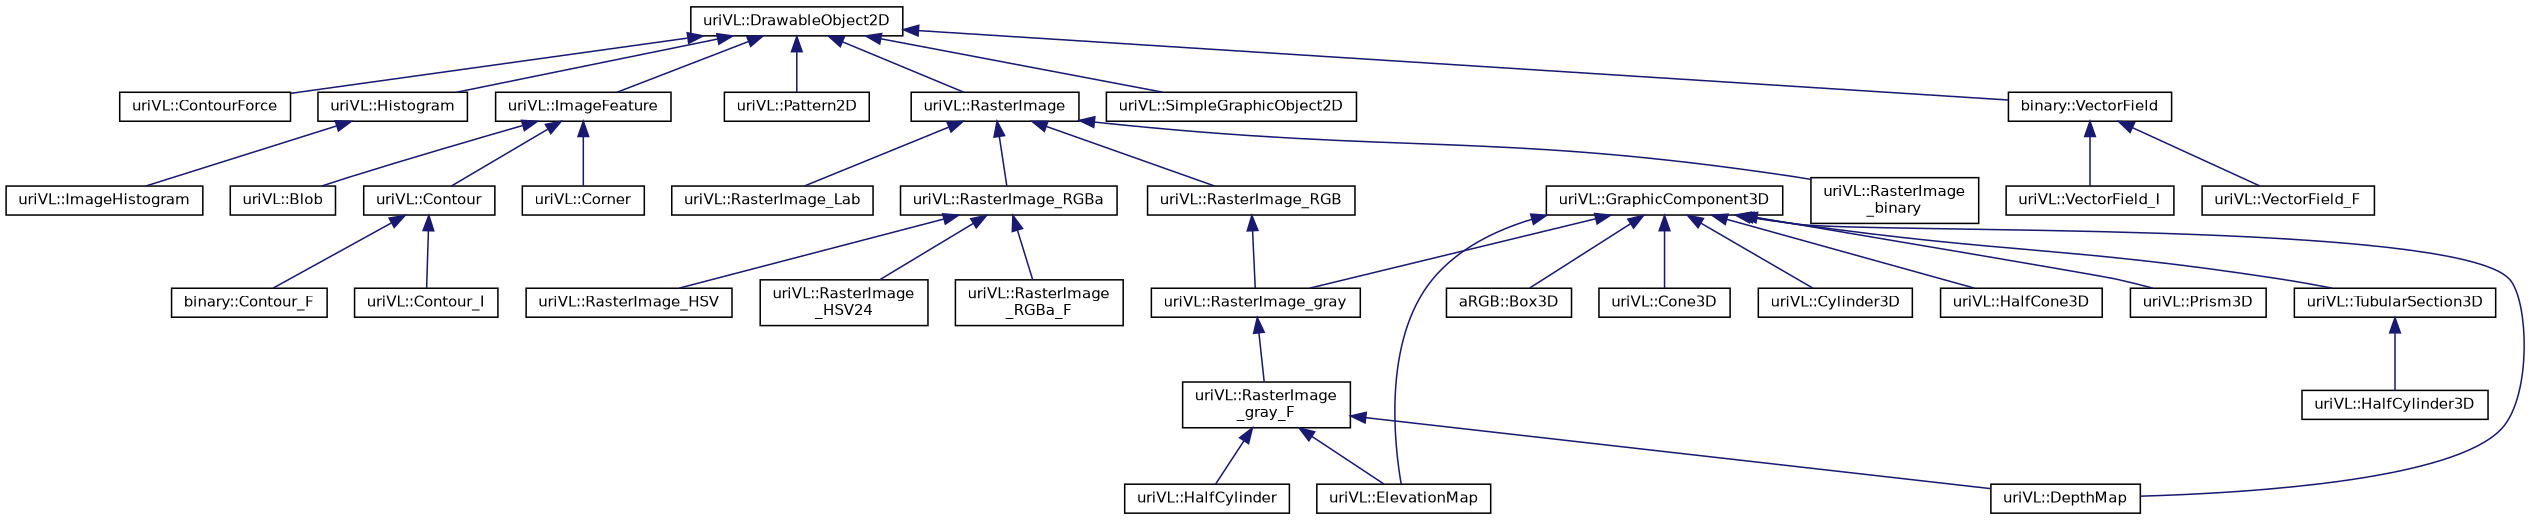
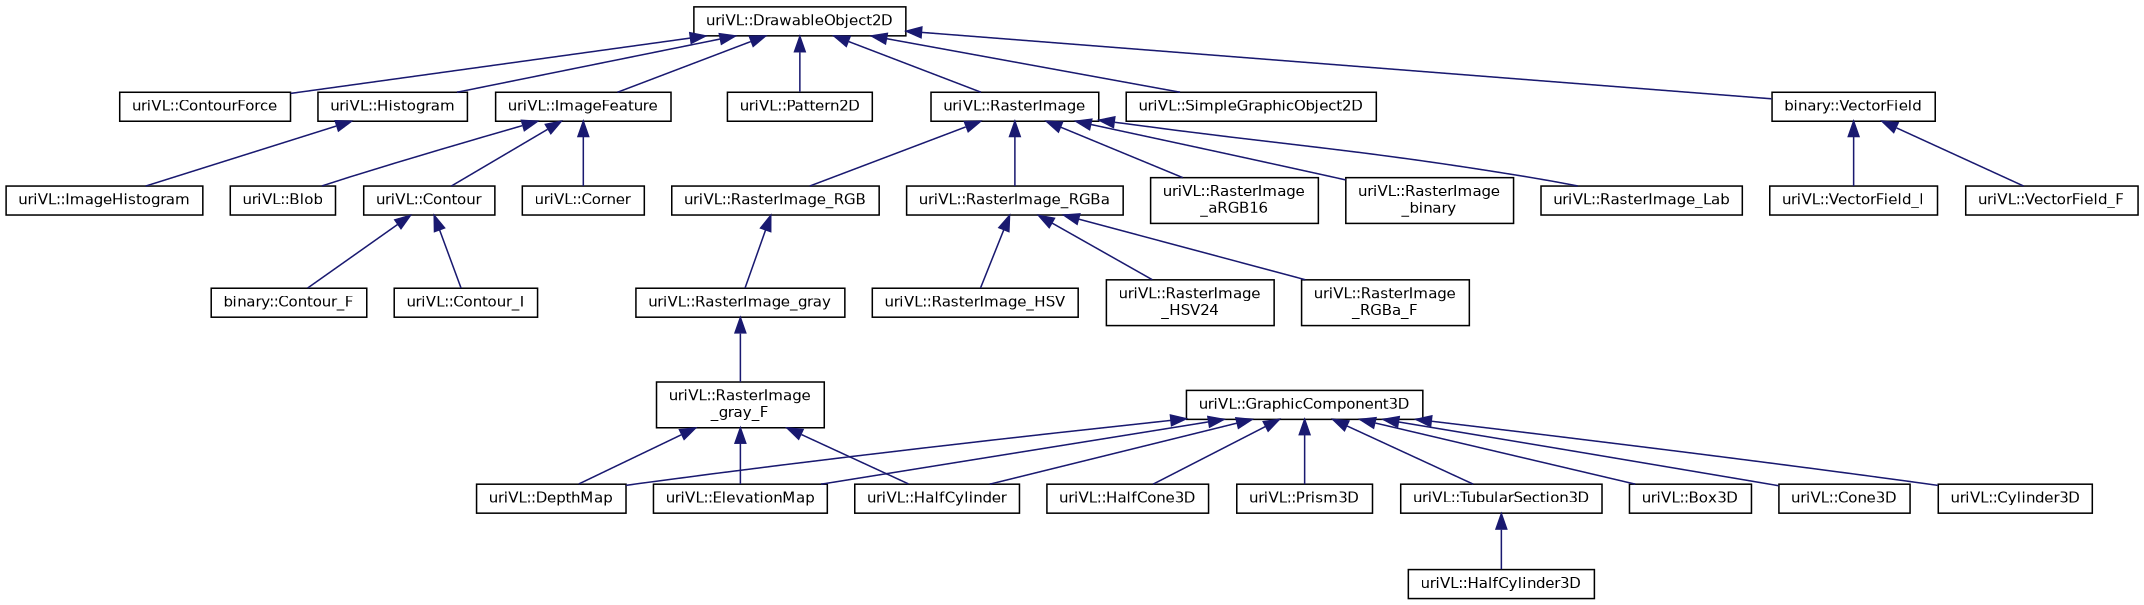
  digraph {
    rankdir=TB
    node [color=black fillcolor=white fontname=Helvetica fontsize=10 shape=record style=filled]
    edge [color=midnightblue dir=back fontname=Helvetica fontsize=10 labelfontname=Helvetica labelfontsize=10 style=solid]
    n1 [height=0.2 label="uriVL::DrawableObject2D" width=0.4]
    n2 [height=0.2 label="uriVL::ContourForce" width=0.4]
    n3 [height=0.2 label="uriVL::Histogram" width=0.4]
    n4 [height=0.2 label="uriVL::ImageFeature" width=0.4]
    n5 [height=0.2 label="uriVL::Pattern2D" width=0.4]
    n6 [height=0.2 label="uriVL::RasterImage" width=0.4]
    n7 [height=0.2 label="uriVL::SimpleGraphicObject2D" width=0.4]
    n8 [height=0.2 label="binary::VectorField" width=0.4]
    n9 [height=0.2 label="uriVL::ImageHistogram" width=0.4]
    n10 [height=0.2 label="uriVL::Blob" width=0.4]
    n11 [height=0.2 label="uriVL::Contour" width=0.4]
    n12 [height=0.2 label="uriVL::Corner" width=0.4]
+   n13 [height=0.2 label="uriVL::RasterImage\l_aRGB16" width=0.4]
    n14 [height=0.2 label="uriVL::RasterImage\l_binary" width=0.4]
    n15 [height=0.2 label="uriVL::RasterImage_Lab" width=0.4]
    n16 [height=0.2 label="uriVL::RasterImage_RGB" width=0.4]
    n17 [height=0.2 label="uriVL::RasterImage_RGBa" width=0.4]
    n18 [height=0.2 label="uriVL::VectorField_F" width=0.4]
    n19 [height=0.2 label="uriVL::VectorField_I" width=0.4]
    n20 [height=0.2 label="binary::Contour_F" width=0.4]
    n21 [height=0.2 label="uriVL::Contour_I" width=0.4]
    n22 [height=0.2 label="uriVL::RasterImage_gray" width=0.4]
    n23 [height=0.2 label="uriVL::RasterImage\l_gray_F" width=0.4]
    n24 [height=0.2 label="uriVL::RasterImage_HSV" width=0.4]
    n25 [height=0.2 label="uriVL::RasterImage\l_HSV24" width=0.4]
    n26 [height=0.2 label="uriVL::RasterImage\l_RGBa_F" width=0.4]
    n27 [height=0.2 label="uriVL::DepthMap" width=0.4]
    n28 [height=0.2 label="uriVL::ElevationMap" width=0.4]
    n29 [height=0.2 label="uriVL::HalfCylinder" width=0.4]
    n30 [height=0.2 label="uriVL::GraphicComponent3D" width=0.4]
-   n31 [height=0.2 label="aRGB::Box3D" width=0.4]
+   n31 [height=0.2 label="uriVL::Box3D" width=0.4]
    n32 [height=0.2 label="uriVL::Cone3D" width=0.4]
    n33 [height=0.2 label="uriVL::Cylinder3D" width=0.4]
    n34 [height=0.2 label="uriVL::HalfCone3D" width=0.4]
    n35 [height=0.2 label="uriVL::Prism3D" width=0.4]
    n36 [height=0.2 label="uriVL::TubularSection3D" width=0.4]
    n37 [height=0.2 label="uriVL::HalfCylinder3D" width=0.4]
    n1 -> n2
    n1 -> n3
    n1 -> n4
    n1 -> n5
    n1 -> n6
    n1 -> n7
    n1 -> n8
    n3 -> n9
    n4 -> n10
    n4 -> n11
    n4 -> n12
+   n6 -> n13
    n6 -> n14
    n6 -> n15
    n6 -> n16
    n6 -> n17
    n8 -> n18
    n8 -> n19
    n11 -> n20
    n11 -> n21
    n16 -> n22
    n17 -> n24
    n17 -> n25
    n17 -> n26
    n22 -> n23
    n23 -> n27
    n23 -> n28
    n23 -> n29
    n30 -> n27
    n30 -> n28
-   n30 -> n22
+   n30 -> n29
    n30 -> n31
    n30 -> n32
    n30 -> n33
    n30 -> n34
    n30 -> n35
    n30 -> n36
    n36 -> n37
  }
